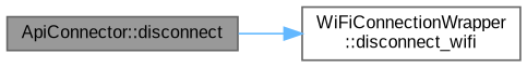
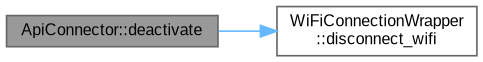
  digraph {
    rankdir=LR
    fontname="Liberation Sans"
    node [fontname="Liberation Sans" fontsize=10 shape=box style=filled]
-   n1 [color=gray40 fillcolor=grey60 fontcolor=black height=0.2 label="ApiConnector::disconnect" width=0.4]
+   n1 [color=gray40 fillcolor=grey60 fontcolor=black height=0.2 label="ApiConnector::deactivate" width=0.4]
    n2 [color=grey40 fillcolor=white height=0.2 label="WiFiConnectionWrapper\l::disconnect_wifi" width=0.4]
    n1 -> n2 [color=steelblue1 fontname="Liberation Sans" fontsize=10 labelfontname=Helvetica labelfontsize=10 style=solid]
  }
